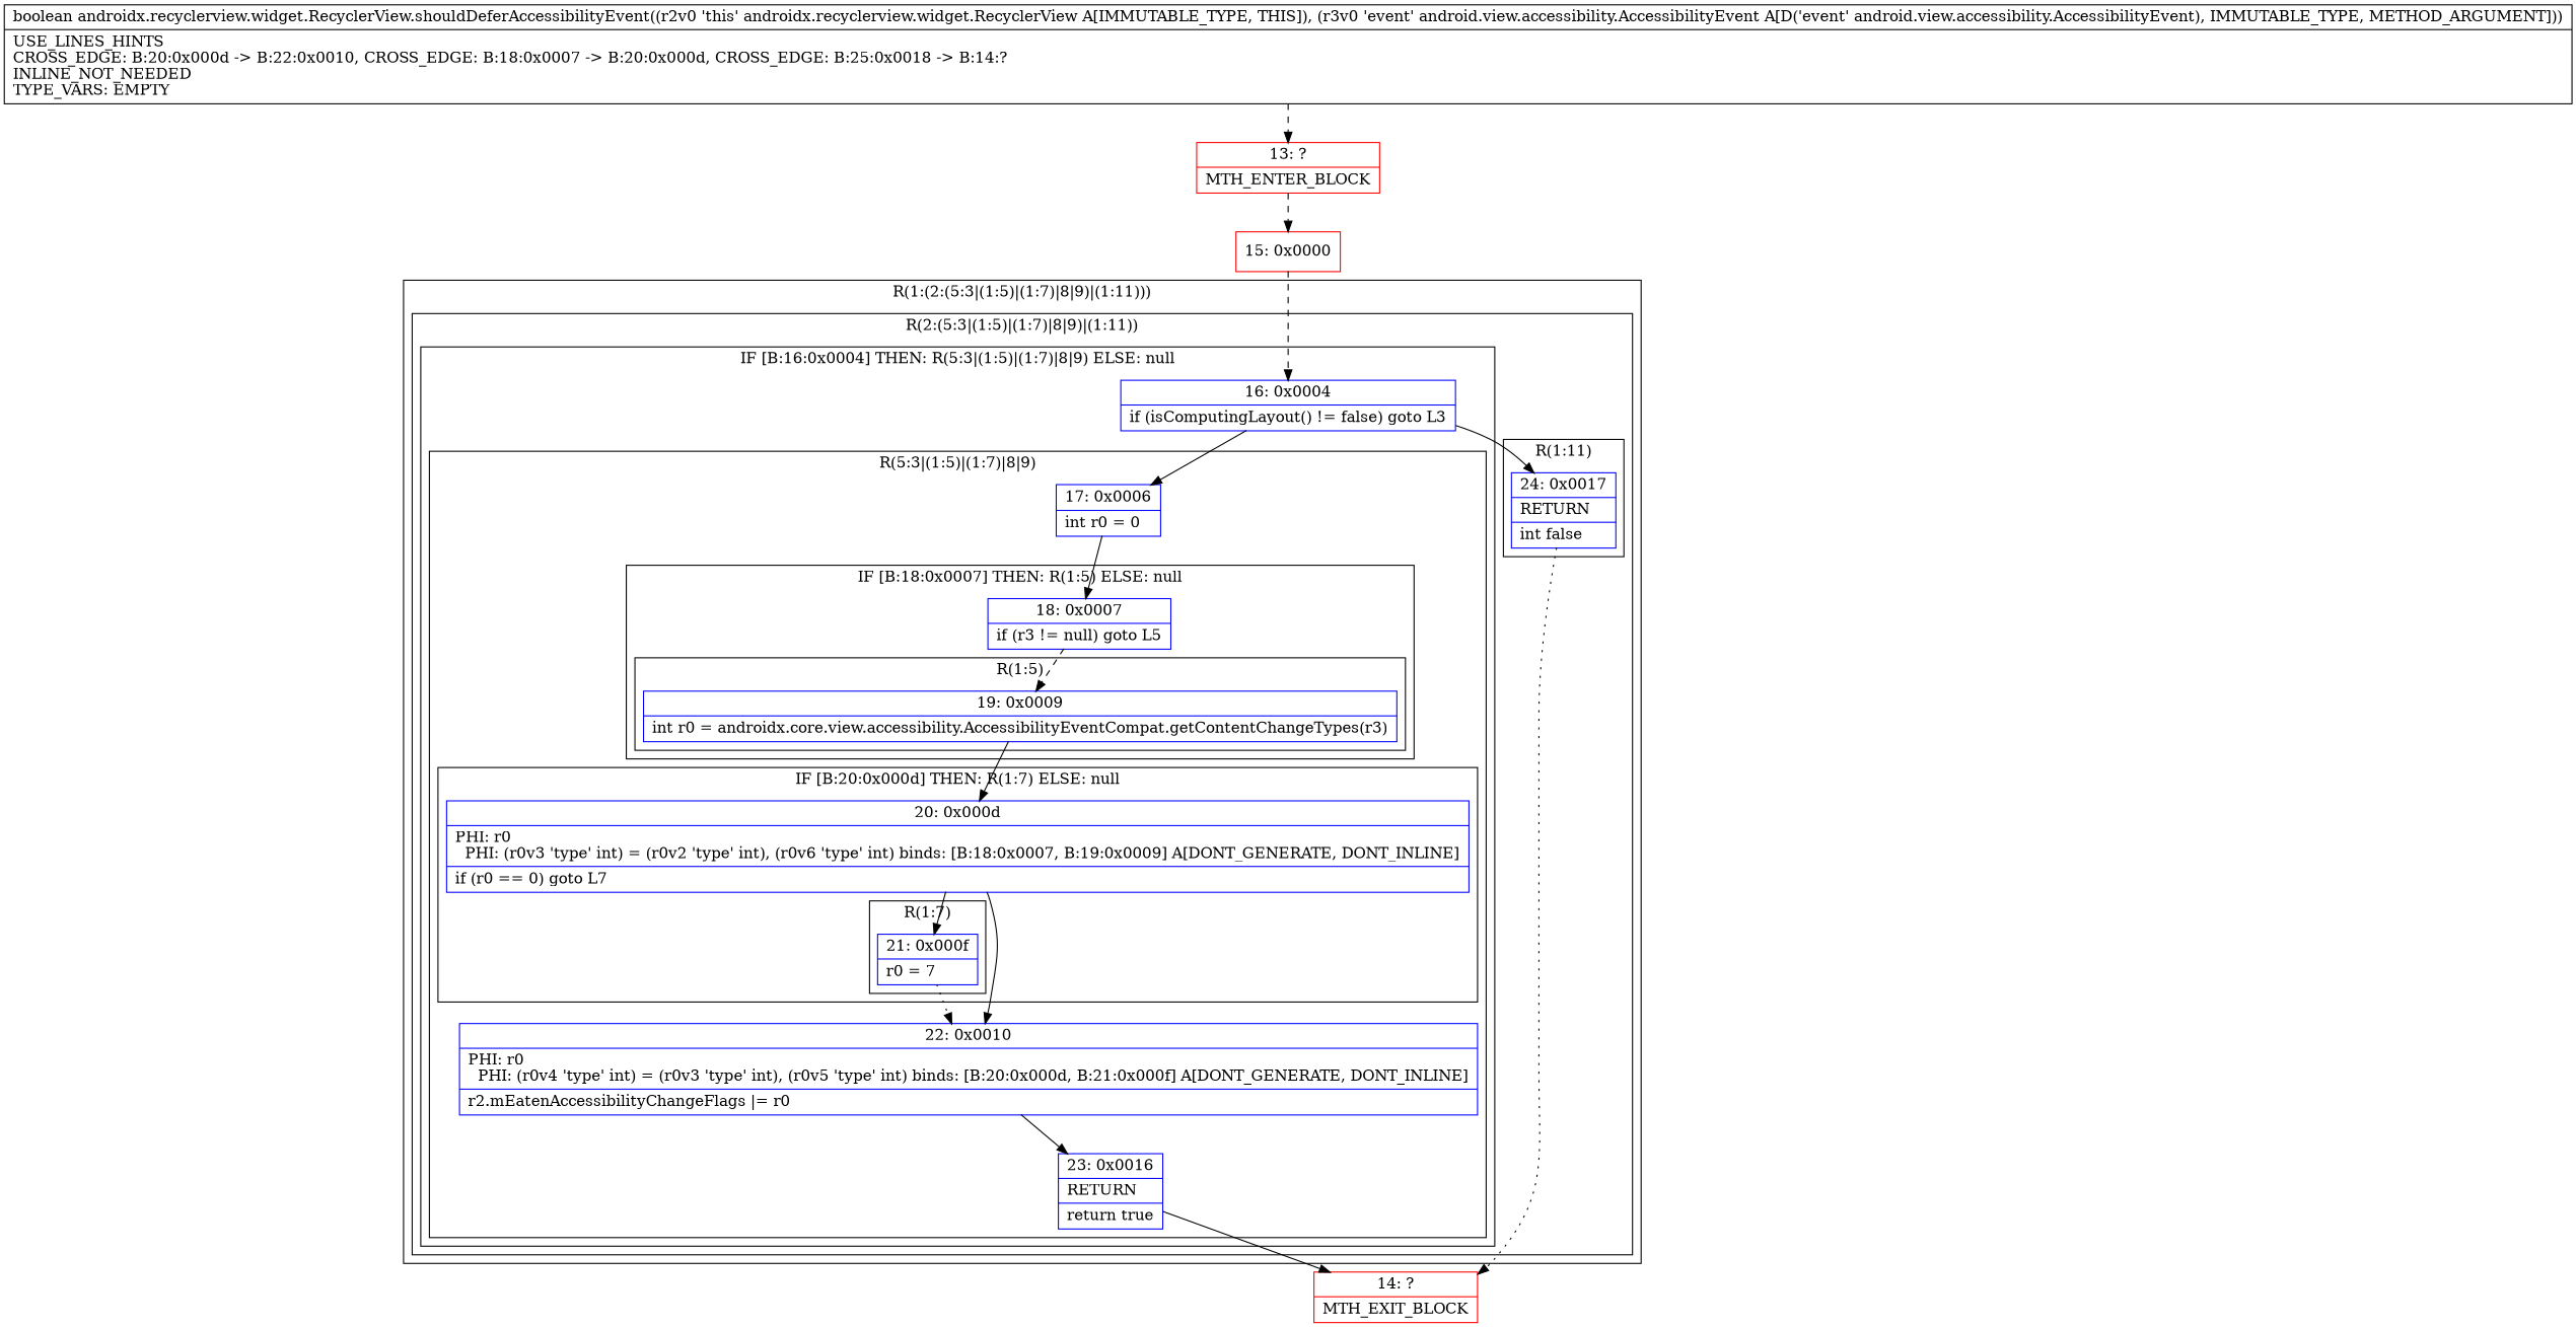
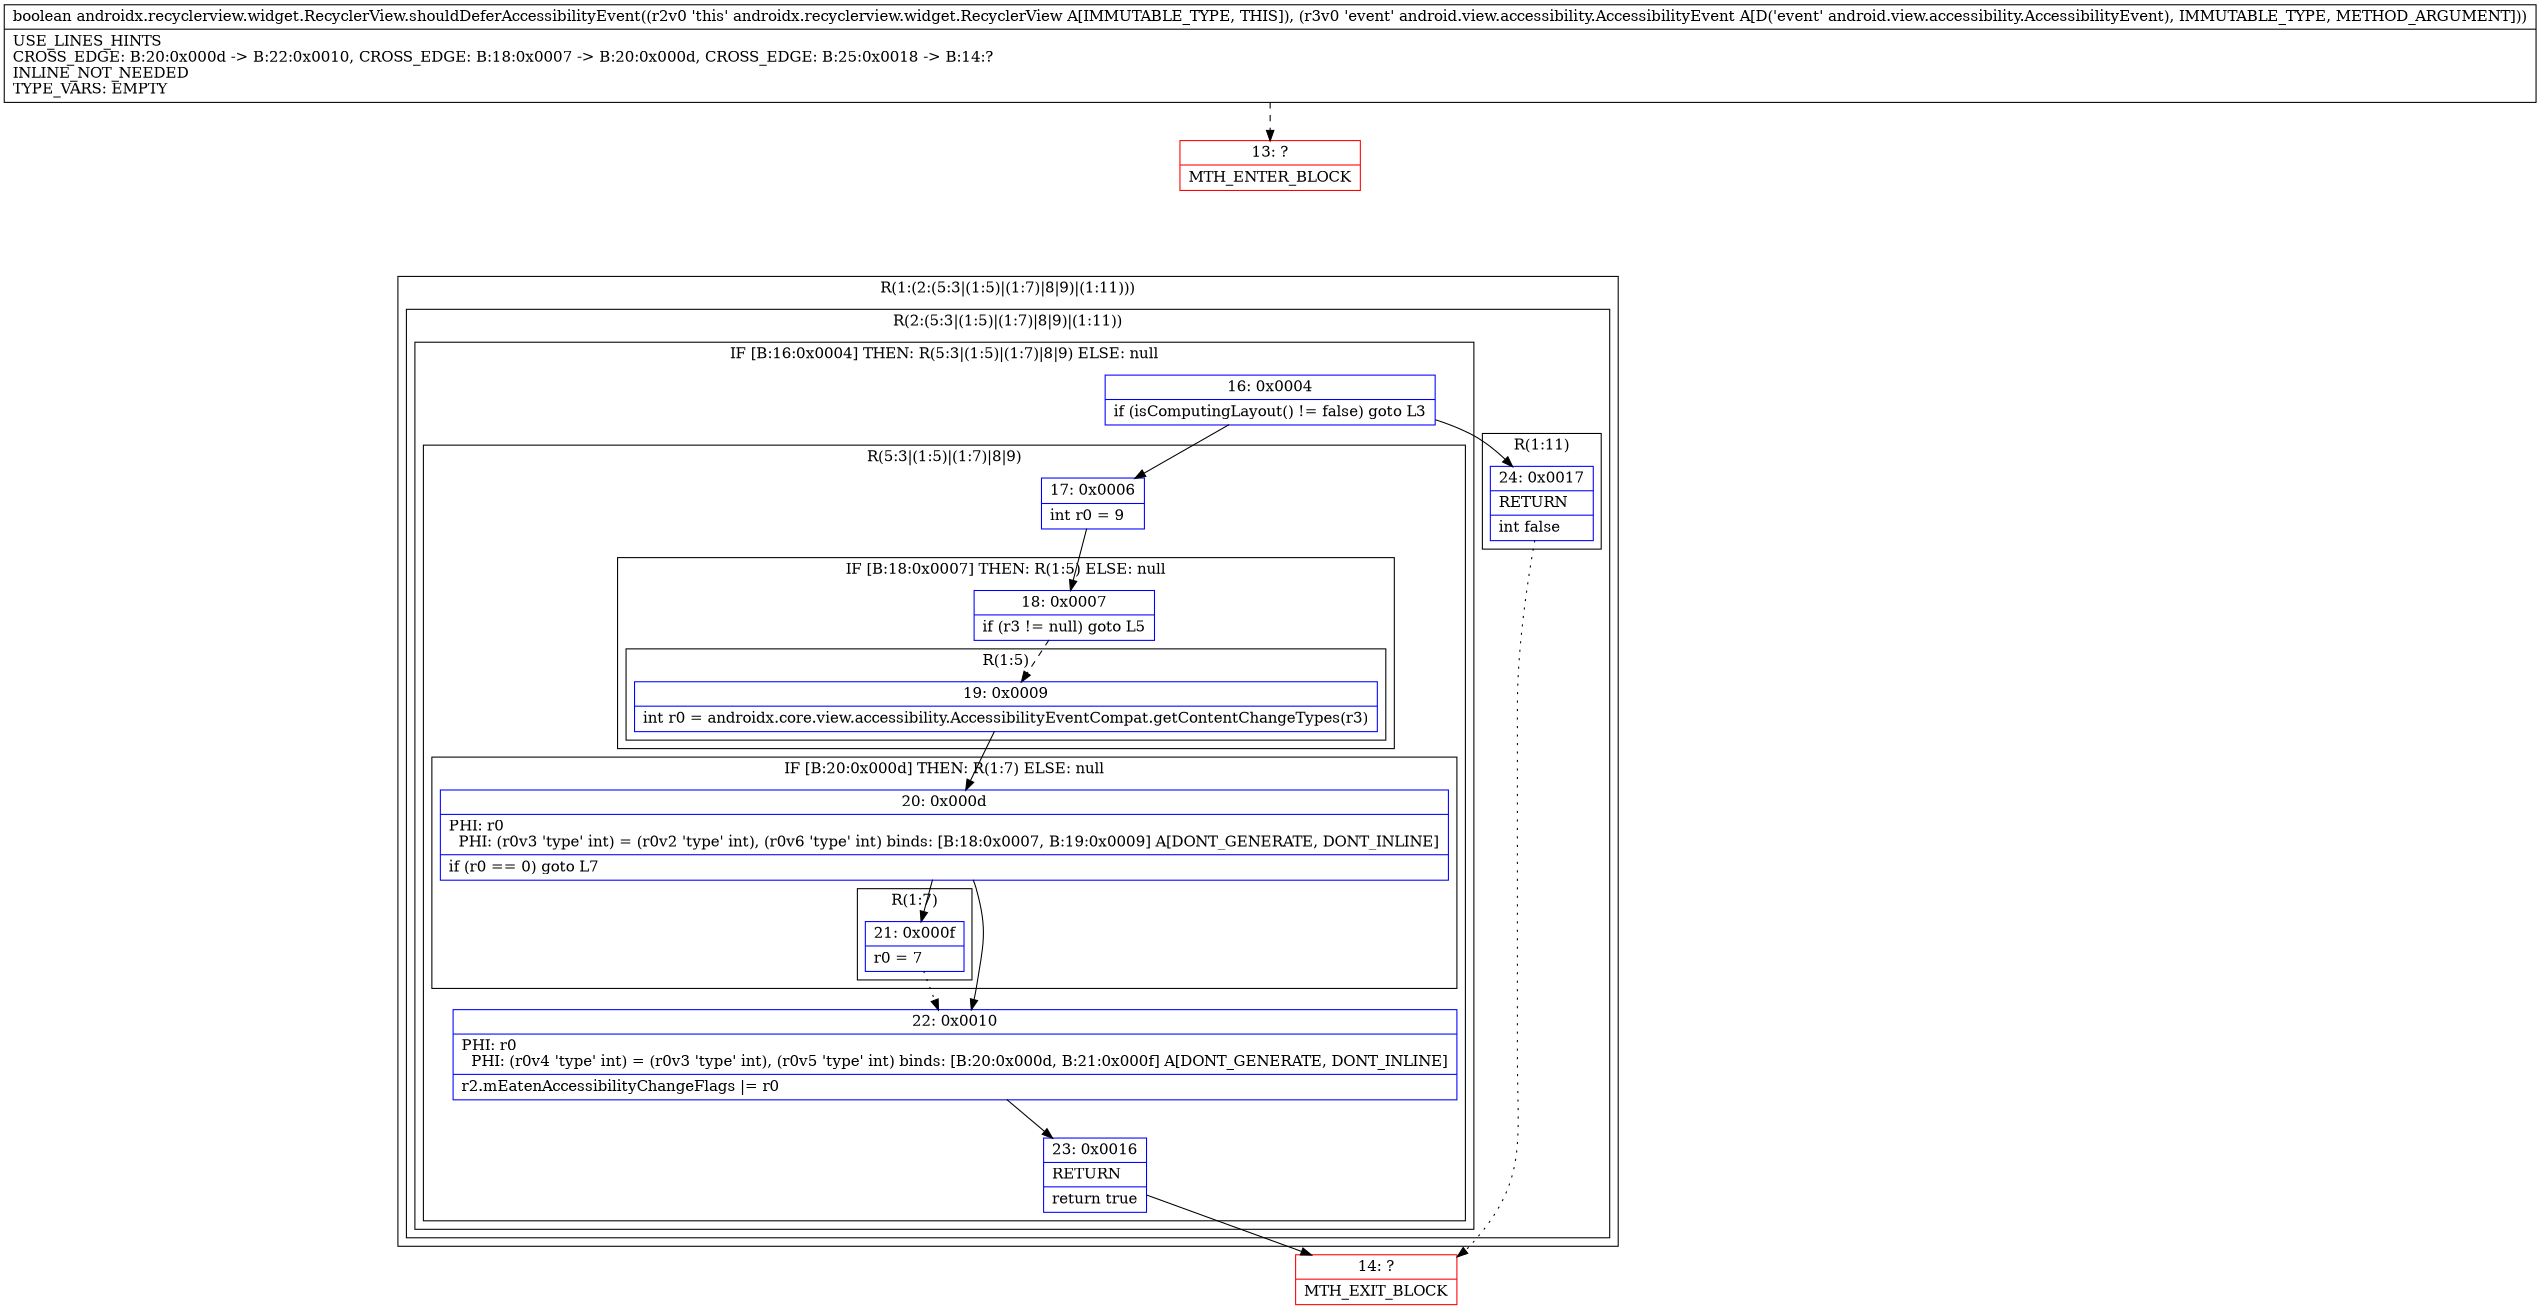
  digraph {
    node [color=blue shape=record]
    edge [style=solid]
    n1 [label="{19\:\ 0x0009|int r0 = androidx.core.view.accessibility.AccessibilityEventCompat.getContentChangeTypes(r3)\l}"]
    n2 [label="{18\:\ 0x0007|if (r3 != null) goto L5\l}"]
    n3 [label="{21\:\ 0x000f|r0 = 7\l}"]
    n4 [label="{20\:\ 0x000d|PHI: r0 \l  PHI: (r0v3 'type' int) = (r0v2 'type' int), (r0v6 'type' int) binds: [B:18:0x0007, B:19:0x0009] A[DONT_GENERATE, DONT_INLINE]\l|if (r0 == 0) goto L7\l}"]
-   n5 [label="{17\:\ 0x0006|int r0 = 0\l}"]
+   n5 [label="{17\:\ 0x0006|int r0 = 9\l}"]
    n6 [label="{22\:\ 0x0010|PHI: r0 \l  PHI: (r0v4 'type' int) = (r0v3 'type' int), (r0v5 'type' int) binds: [B:20:0x000d, B:21:0x000f] A[DONT_GENERATE, DONT_INLINE]\l|r2.mEatenAccessibilityChangeFlags \|= r0\l}"]
    n7 [label="{23\:\ 0x0016|RETURN\l|return true\l}"]
    n8 [label="{16\:\ 0x0004|if (isComputingLayout() != false) goto L3\l}"]
    n9 [label="{24\:\ 0x0017|RETURN\l|int false\l}"]
    n10 [color=red label="{14\:\ ?|MTH_EXIT_BLOCK\l}"]
    n11 [color=red label="{13\:\ ?|MTH_ENTER_BLOCK\l}"]
-   n12 [color=red label="{15\:\ 0x0000}"]
    n13 [label="{boolean androidx.recyclerview.widget.RecyclerView.shouldDeferAccessibilityEvent((r2v0 'this' androidx.recyclerview.widget.RecyclerView A[IMMUTABLE_TYPE, THIS]), (r3v0 'event' android.view.accessibility.AccessibilityEvent A[D('event' android.view.accessibility.AccessibilityEvent), IMMUTABLE_TYPE, METHOD_ARGUMENT]))  | USE_LINES_HINTS\lCROSS_EDGE: B:20:0x000d \-\> B:22:0x0010, CROSS_EDGE: B:18:0x0007 \-\> B:20:0x000d, CROSS_EDGE: B:25:0x0018 \-\> B:14:?\lINLINE_NOT_NEEDED\lTYPE_VARS: EMPTY\l}" color=""]
    subgraph cluster_1 {
      label="R(1:(2:(5:3|(1:5)|(1:7)|8|9)|(1:11)))"
      subgraph cluster_2 {
        label="R(2:(5:3|(1:5)|(1:7)|8|9)|(1:11))"
        subgraph cluster_3 {
          label="IF [B:16:0x0004] THEN: R(5:3|(1:5)|(1:7)|8|9) ELSE: null"
          n8
          subgraph cluster_4 {
            label="R(5:3|(1:5)|(1:7)|8|9)"
            n5
            n6
            n7
            subgraph cluster_5 {
              label="IF [B:18:0x0007] THEN: R(1:5) ELSE: null"
              n2
              subgraph cluster_6 {
                label="R(1:5)"
                n1
              }
            }
            subgraph cluster_7 {
              label="IF [B:20:0x000d] THEN: R(1:7) ELSE: null"
              n4
              subgraph cluster_8 {
                label="R(1:7)"
                n3
              }
            }
          }
        }
        subgraph cluster_9 {
          label="R(1:11)"
          n9
        }
      }
    }
    n1 -> n4
    n2 -> n1 [style=dashed]
    n3 -> n6 [style=dotted]
    n4 -> n3
    n4 -> n6
    n5 -> n2
    n6 -> n7
    n7 -> n10
    n8 -> n5
    n8 -> n9
    n9 -> n10 [style=dotted]
-   n11 -> n12 [style=dashed]
-   n12 -> n8 [style=dashed]
    n13 -> n11 [style=dashed]
  }
